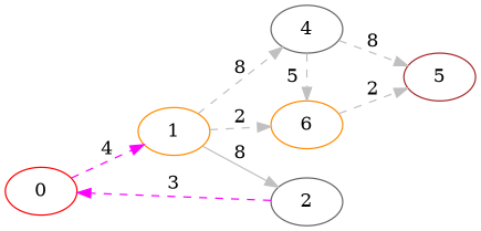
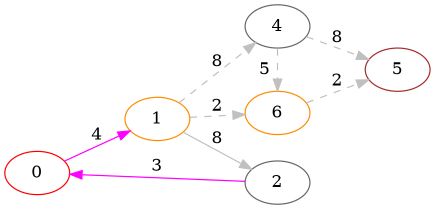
  digraph {
    rankdir=LR
    ranksep=equally
    node [color=darkorange]
    edge [color=grey style=dashed]
    0 [color=red]
    1
    2 [color=gray40]
    4 [color=gray40]
    6
    5 [color=brown]
    subgraph sub_1 {
      rank=same
      0
    }
    subgraph sub_2 {
      rank=same
      1
    }
    subgraph sub_3 {
      rank=same
      2
      4
      6
    }
    subgraph sub_4 {
      rank=same
      5
    }
-   0 -> 1 [color=magenta label=4]
+   0 -> 1 [color=magenta label=4 style=""]
    1 -> 2 [label=8 style=""]
    1 -> 4 [label=8]
    1 -> 6 [label=2]
-   2 -> 0 [color=magenta label=3]
+   2 -> 0 [color=magenta label=3 style=""]
    4 -> 6 [label=5]
    4 -> 5 [label=8]
    6 -> 5 [label=2]
  }
